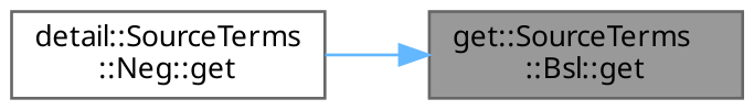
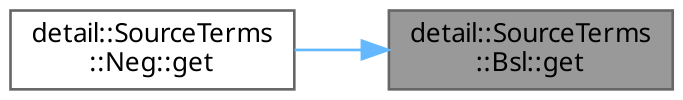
  digraph {
    rankdir=RL
    fontname="Noto Sans"
    node [fontname="Noto Sans" fontsize=10 shape=box style=filled]
-   n1 [color=gray40 fillcolor=grey60 fontcolor=black height=0.2 label="get::SourceTerms\l::Bsl::get" width=0.4]
+   n1 [color=gray40 fillcolor=grey60 fontcolor=black height=0.2 label="detail::SourceTerms\l::Bsl::get" width=0.4]
    n2 [color=grey40 fillcolor=white height=0.2 label="detail::SourceTerms\l::Neg::get" width=0.4]
    n1 -> n2 [color=steelblue1 dir=back fontname="Noto Sans" fontsize=10 labelfontname=Helvetica labelfontsize=10 style=solid]
  }
